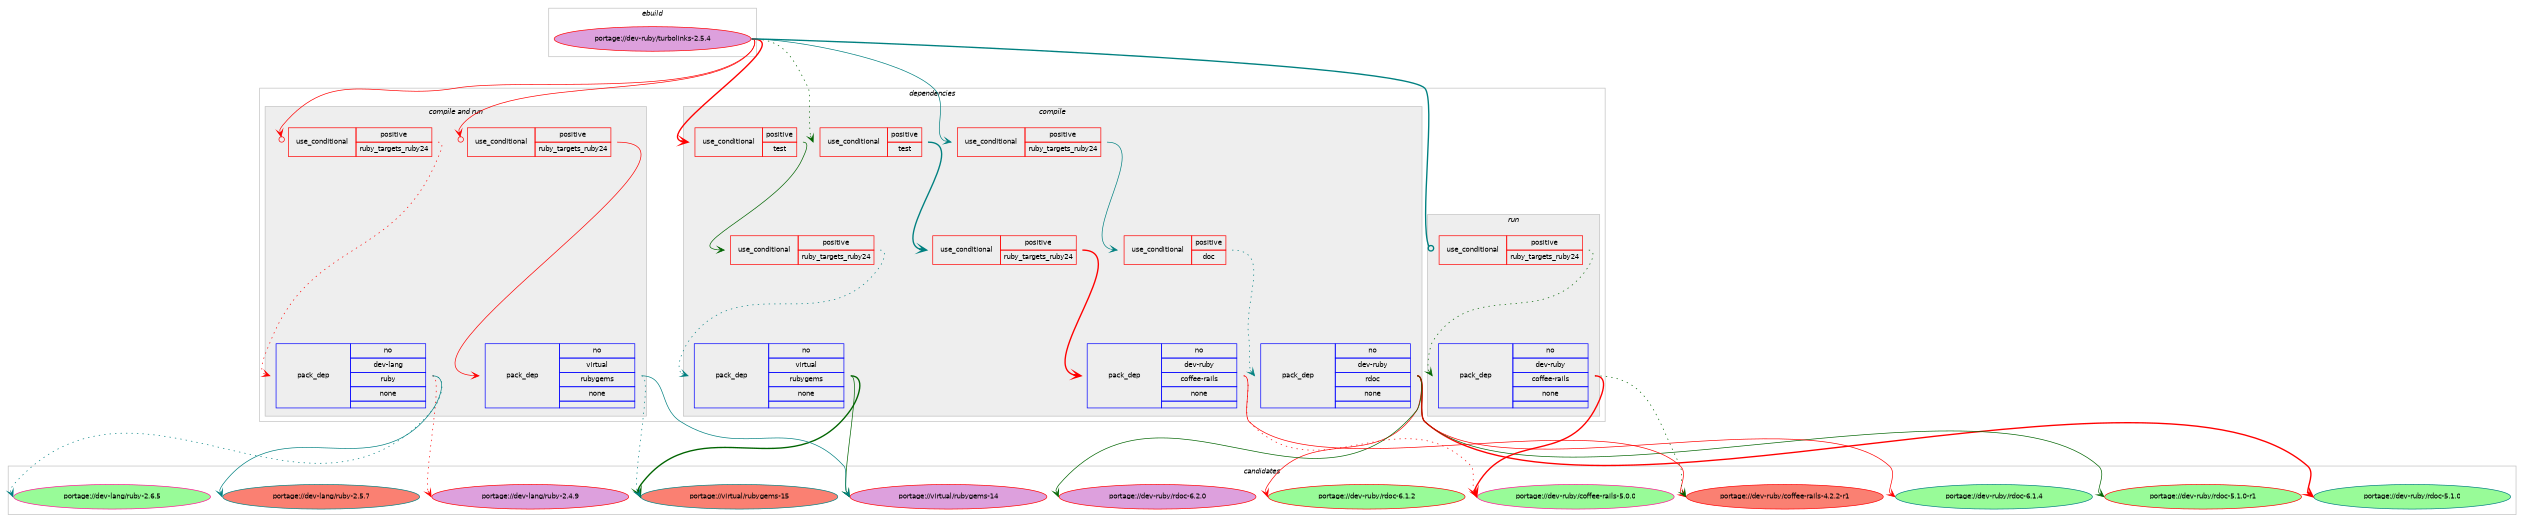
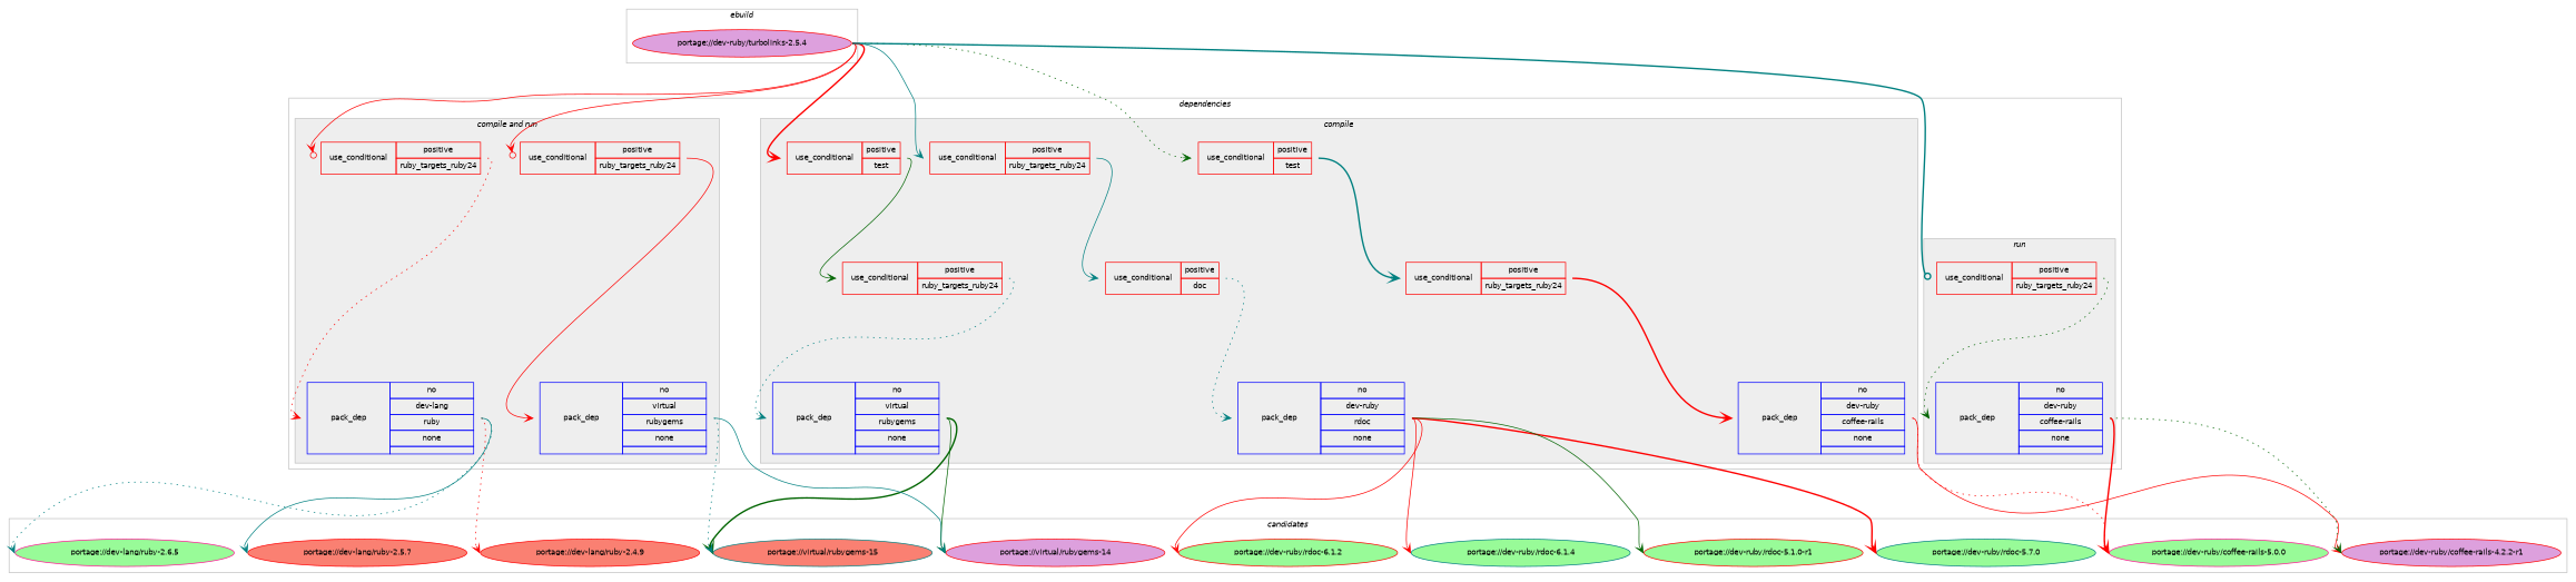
  digraph {
    compound=true
    concentrate=true
    fontname=Helvetica
    fontsize=10
    newrank=true
    rankdir=TB
    ranksep=1.5
    node [color=red fontname=Helvetica fontsize=10 shape=none]
    edge [arrowhead=vee color=red headport=w style=solid tailport=e weight=100]
    n1 [fillcolor=plum label="portage://dev-ruby/turbolinks-2.5.4" style=filled width=4 shape=""]
    n2 [color=blue label=<<TABLE BORDER="0" CELLBORDER="1" CELLSPACING="0" CELLPADDING="4" WIDTH="220"><TR><TD ROWSPAN="6" CELLPADDING="30">pack_dep</TD></TR><TR><TD WIDTH="110">no</TD></TR><TR><TD>dev-ruby</TD></TR><TR><TD>rdoc</TD></TR><TR><TD>none</TD></TR><TR><TD></TD></TR></TABLE>>]
    n3 [label=<<TABLE BORDER="0" CELLBORDER="1" CELLSPACING="0" CELLPADDING="4"><TR><TD ROWSPAN="3" CELLPADDING="10">use_conditional</TD></TR><TR><TD>positive</TD></TR><TR><TD>doc</TD></TR></TABLE>>]
    n4 [label=<<TABLE BORDER="0" CELLBORDER="1" CELLSPACING="0" CELLPADDING="4"><TR><TD ROWSPAN="3" CELLPADDING="10">use_conditional</TD></TR><TR><TD>positive</TD></TR><TR><TD>ruby_targets_ruby24</TD></TR></TABLE>>]
    n5 [color=blue label=<<TABLE BORDER="0" CELLBORDER="1" CELLSPACING="0" CELLPADDING="4" WIDTH="220"><TR><TD ROWSPAN="6" CELLPADDING="30">pack_dep</TD></TR><TR><TD WIDTH="110">no</TD></TR><TR><TD>dev-ruby</TD></TR><TR><TD>coffee-rails</TD></TR><TR><TD>none</TD></TR><TR><TD></TD></TR></TABLE>>]
    n6 [label=<<TABLE BORDER="0" CELLBORDER="1" CELLSPACING="0" CELLPADDING="4"><TR><TD ROWSPAN="3" CELLPADDING="10">use_conditional</TD></TR><TR><TD>positive</TD></TR><TR><TD>ruby_targets_ruby24</TD></TR></TABLE>>]
    n7 [label=<<TABLE BORDER="0" CELLBORDER="1" CELLSPACING="0" CELLPADDING="4"><TR><TD ROWSPAN="3" CELLPADDING="10">use_conditional</TD></TR><TR><TD>positive</TD></TR><TR><TD>test</TD></TR></TABLE>>]
    n8 [color=blue label=<<TABLE BORDER="0" CELLBORDER="1" CELLSPACING="0" CELLPADDING="4" WIDTH="220"><TR><TD ROWSPAN="6" CELLPADDING="30">pack_dep</TD></TR><TR><TD WIDTH="110">no</TD></TR><TR><TD>virtual</TD></TR><TR><TD>rubygems</TD></TR><TR><TD>none</TD></TR><TR><TD></TD></TR></TABLE>>]
    n9 [label=<<TABLE BORDER="0" CELLBORDER="1" CELLSPACING="0" CELLPADDING="4"><TR><TD ROWSPAN="3" CELLPADDING="10">use_conditional</TD></TR><TR><TD>positive</TD></TR><TR><TD>ruby_targets_ruby24</TD></TR></TABLE>>]
    n10 [label=<<TABLE BORDER="0" CELLBORDER="1" CELLSPACING="0" CELLPADDING="4"><TR><TD ROWSPAN="3" CELLPADDING="10">use_conditional</TD></TR><TR><TD>positive</TD></TR><TR><TD>test</TD></TR></TABLE>>]
    n11 [color=blue label=<<TABLE BORDER="0" CELLBORDER="1" CELLSPACING="0" CELLPADDING="4" WIDTH="220"><TR><TD ROWSPAN="6" CELLPADDING="30">pack_dep</TD></TR><TR><TD WIDTH="110">no</TD></TR><TR><TD>dev-lang</TD></TR><TR><TD>ruby</TD></TR><TR><TD>none</TD></TR><TR><TD></TD></TR></TABLE>>]
    n12 [label=<<TABLE BORDER="0" CELLBORDER="1" CELLSPACING="0" CELLPADDING="4"><TR><TD ROWSPAN="3" CELLPADDING="10">use_conditional</TD></TR><TR><TD>positive</TD></TR><TR><TD>ruby_targets_ruby24</TD></TR></TABLE>>]
    n13 [color=blue label=<<TABLE BORDER="0" CELLBORDER="1" CELLSPACING="0" CELLPADDING="4" WIDTH="220"><TR><TD ROWSPAN="6" CELLPADDING="30">pack_dep</TD></TR><TR><TD WIDTH="110">no</TD></TR><TR><TD>virtual</TD></TR><TR><TD>rubygems</TD></TR><TR><TD>none</TD></TR><TR><TD></TD></TR></TABLE>>]
    n14 [label=<<TABLE BORDER="0" CELLBORDER="1" CELLSPACING="0" CELLPADDING="4"><TR><TD ROWSPAN="3" CELLPADDING="10">use_conditional</TD></TR><TR><TD>positive</TD></TR><TR><TD>ruby_targets_ruby24</TD></TR></TABLE>>]
    n15 [color=blue label=<<TABLE BORDER="0" CELLBORDER="1" CELLSPACING="0" CELLPADDING="4" WIDTH="220"><TR><TD ROWSPAN="6" CELLPADDING="30">pack_dep</TD></TR><TR><TD WIDTH="110">no</TD></TR><TR><TD>dev-ruby</TD></TR><TR><TD>coffee-rails</TD></TR><TR><TD>none</TD></TR><TR><TD></TD></TR></TABLE>>]
    n16 [label=<<TABLE BORDER="0" CELLBORDER="1" CELLSPACING="0" CELLPADDING="4"><TR><TD ROWSPAN="3" CELLPADDING="10">use_conditional</TD></TR><TR><TD>positive</TD></TR><TR><TD>ruby_targets_ruby24</TD></TR></TABLE>>]
-   n17 [color=teal fillcolor=palegreen label="portage://dev-ruby/rdoc-5.1.0" style=filled width=4 shape=""]
+   n17 [color=teal fillcolor=palegreen label="portage://dev-ruby/rdoc-5.7.0" style=filled width=4 shape=""]
    n18 [fillcolor=palegreen label="portage://dev-ruby/rdoc-5.1.0-r1" style=filled width=4 shape=""]
    n19 [color=teal fillcolor=palegreen label="portage://dev-ruby/rdoc-6.1.4" style=filled width=4 shape=""]
    n20 [fillcolor=palegreen label="portage://dev-ruby/rdoc-6.1.2" style=filled width=4 shape=""]
-   n21 [fillcolor=plum label="portage://dev-ruby/rdoc-6.2.0" style=filled width=4 shape=""]
-   n22 [fillcolor=salmon label="portage://dev-ruby/coffee-rails-4.2.2-r1" style=filled width=4 shape=""]
+   n22 [fillcolor=plum label="portage://dev-ruby/coffee-rails-4.2.2-r1" style=filled width=4 shape=""]
    n23 [color=deeppink fillcolor=palegreen label="portage://dev-ruby/coffee-rails-5.0.0" style=filled width=4 shape=""]
    n24 [fillcolor=plum label="portage://virtual/rubygems-14" style=filled width=4 shape=""]
    n25 [color=teal fillcolor=salmon label="portage://virtual/rubygems-15" style=filled width=4 shape=""]
-   n26 [fillcolor=plum label="portage://dev-lang/ruby-2.4.9" style=filled width=4 shape=""]
-   n27 [color=teal fillcolor=salmon label="portage://dev-lang/ruby-2.5.7" style=filled width=4 shape=""]
+   n26 [fillcolor=salmon label="portage://dev-lang/ruby-2.4.9" style=filled width=4 shape=""]
+   n27 [fillcolor=salmon label="portage://dev-lang/ruby-2.5.7" style=filled width=4 shape=""]
    n28 [color=deeppink fillcolor=palegreen label="portage://dev-lang/ruby-2.6.5" style=filled width=4 shape=""]
    subgraph cluster_1 {
      color=gray
      label=<<i>ebuild</i>>
      rank=same
      n1
    }
    subgraph cluster_2 {
      color=gray
      label=<<i>dependencies</i>>
      subgraph cluster_3 {
        color=gray
        fillcolor="#eeeeee"
        label=<<i>compile</i>>
        style=filled
        subgraph sub_4 {
          color=gray
          fillcolor="#eeeeee"
          label=<<i>compile</i>>
          style=filled
          n4
          subgraph sub_5 {
            color=gray
            fillcolor="#eeeeee"
            label=<<i>compile</i>>
            style=filled
            n3
            subgraph sub_6 {
              color=gray
              fillcolor="#eeeeee"
              label=<<i>compile</i>>
              style=filled
              n2
            }
          }
        }
        subgraph sub_7 {
          color=gray
          fillcolor="#eeeeee"
          label=<<i>compile</i>>
          style=filled
          n7
          subgraph sub_8 {
            color=gray
            fillcolor="#eeeeee"
            label=<<i>compile</i>>
            style=filled
            n6
            subgraph sub_9 {
              color=gray
              fillcolor="#eeeeee"
              label=<<i>compile</i>>
              style=filled
              n5
            }
          }
        }
        subgraph sub_10 {
          color=gray
          fillcolor="#eeeeee"
          label=<<i>compile</i>>
          style=filled
          n10
          subgraph sub_11 {
            color=gray
            fillcolor="#eeeeee"
            label=<<i>compile</i>>
            style=filled
            n9
            subgraph sub_12 {
              color=gray
              fillcolor="#eeeeee"
              label=<<i>compile</i>>
              style=filled
              n8
            }
          }
        }
      }
      subgraph cluster_13 {
        color=gray
        fillcolor="#eeeeee"
        label=<<i>compile and run</i>>
        style=filled
        subgraph sub_14 {
          color=gray
          fillcolor="#eeeeee"
          label=<<i>compile and run</i>>
          style=filled
          n12
          subgraph sub_15 {
            color=gray
            fillcolor="#eeeeee"
            label=<<i>compile and run</i>>
            style=filled
            n11
          }
        }
        subgraph sub_16 {
          color=gray
          fillcolor="#eeeeee"
          label=<<i>compile and run</i>>
          style=filled
          n14
          subgraph sub_17 {
            color=gray
            fillcolor="#eeeeee"
            label=<<i>compile and run</i>>
            style=filled
            n13
          }
        }
      }
      subgraph cluster_18 {
        color=gray
        fillcolor="#eeeeee"
        label=<<i>run</i>>
        style=filled
        subgraph sub_19 {
          color=gray
          fillcolor="#eeeeee"
          label=<<i>run</i>>
          style=filled
          n16
          subgraph sub_20 {
            color=gray
            fillcolor="#eeeeee"
            label=<<i>run</i>>
            style=filled
            n15
          }
        }
      }
    }
    subgraph cluster_21 {
      color=gray
      label=<<i>candidates</i>>
      rank=same
      subgraph sub_22 {
        color=black
        label=<<i>candidates</i>>
        nodesep=1
        rank=same
        n17
        n18
        n19
        n20
-       n21
      }
      subgraph sub_23 {
        color=black
        label=<<i>candidates</i>>
        nodesep=1
        rank=same
        n22
        n23
      }
      subgraph sub_24 {
        color=black
        label=<<i>candidates</i>>
        nodesep=1
        rank=same
        n24
        n25
      }
      subgraph sub_25 {
        color=black
        label=<<i>candidates</i>>
        nodesep=1
        rank=same
        n26
        n27
        n28
      }
      subgraph sub_26 {
        color=black
        label=<<i>candidates</i>>
        nodesep=1
        rank=same
        n24
        n25
      }
      subgraph sub_27 {
        color=black
        label=<<i>candidates</i>>
        nodesep=1
        rank=same
        n22
        n23
      }
    }
    n1 -> n4 [color=teal weight=20]
    n1 -> n7 [color=darkgreen style=dotted weight=20]
    n1 -> n10 [style=bold weight=20]
    n1 -> n12 [arrowhead=odotvee weight=20]
    n1 -> n14 [arrowhead=odotvee weight=20]
    n1 -> n16 [arrowhead=odot color=teal style=bold weight=20]
    n2 -> n17 [style=bold]
    n2 -> n18 [color=darkgreen]
    n2 -> n19
    n2 -> n20
-   n2 -> n21 [color=darkgreen]
    n3 -> n2 [color=teal style=dotted weight=20]
    n4 -> n3 [color=teal weight=20]
    n5 -> n22
    n5 -> n23 [style=dotted]
    n6 -> n5 [style=bold weight=20]
    n7 -> n6 [color=teal style=bold weight=20]
    n8 -> n24 [color=darkgreen]
    n8 -> n25 [color=darkgreen style=bold]
    n9 -> n8 [color=teal style=dotted weight=20]
    n10 -> n9 [color=darkgreen weight=20]
    n11 -> n26 [style=dotted]
    n11 -> n27 [color=teal]
    n11 -> n28 [color=teal style=dotted]
    n12 -> n11 [style=dotted weight=20]
    n13 -> n24 [color=teal]
    n13 -> n25 [color=teal style=dotted]
    n14 -> n13 [weight=20]
    n15 -> n22 [color=darkgreen style=dotted]
    n15 -> n23 [style=bold]
    n16 -> n15 [color=darkgreen style=dotted weight=20]
  }
